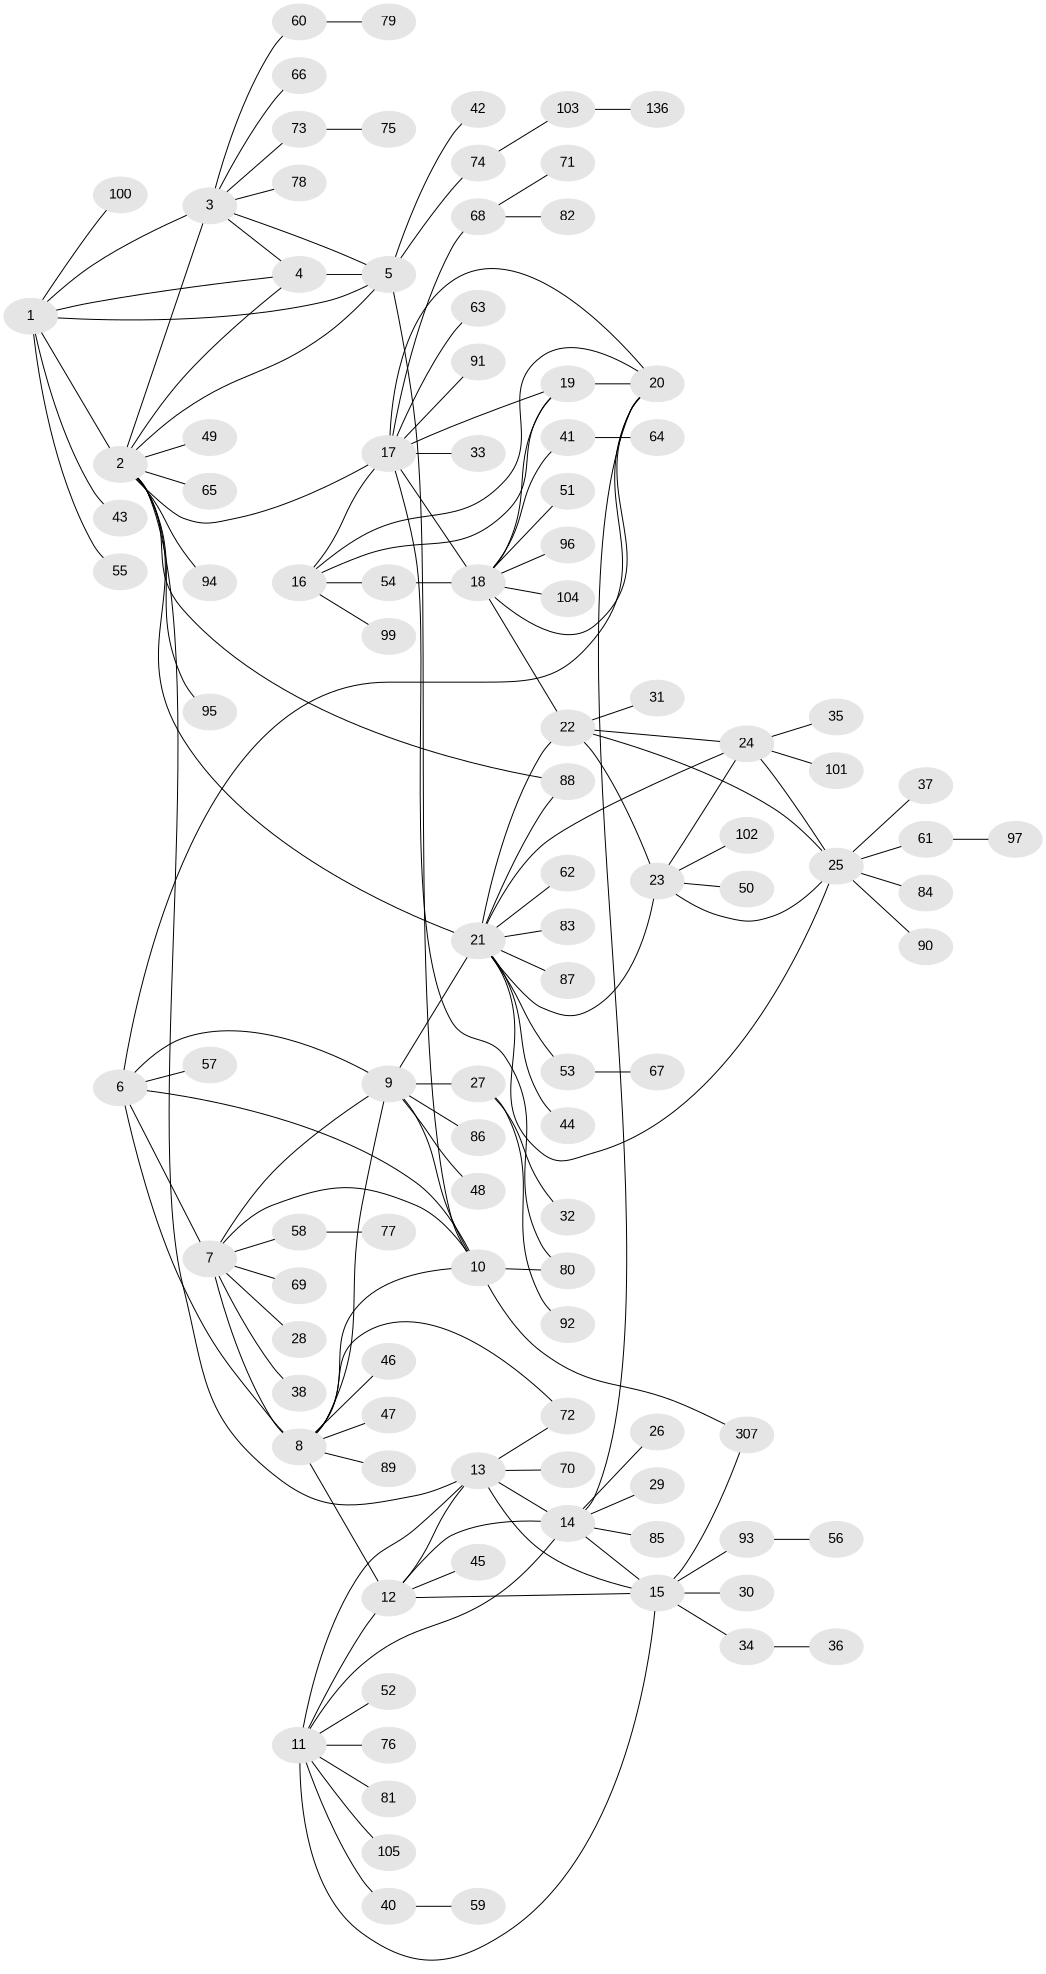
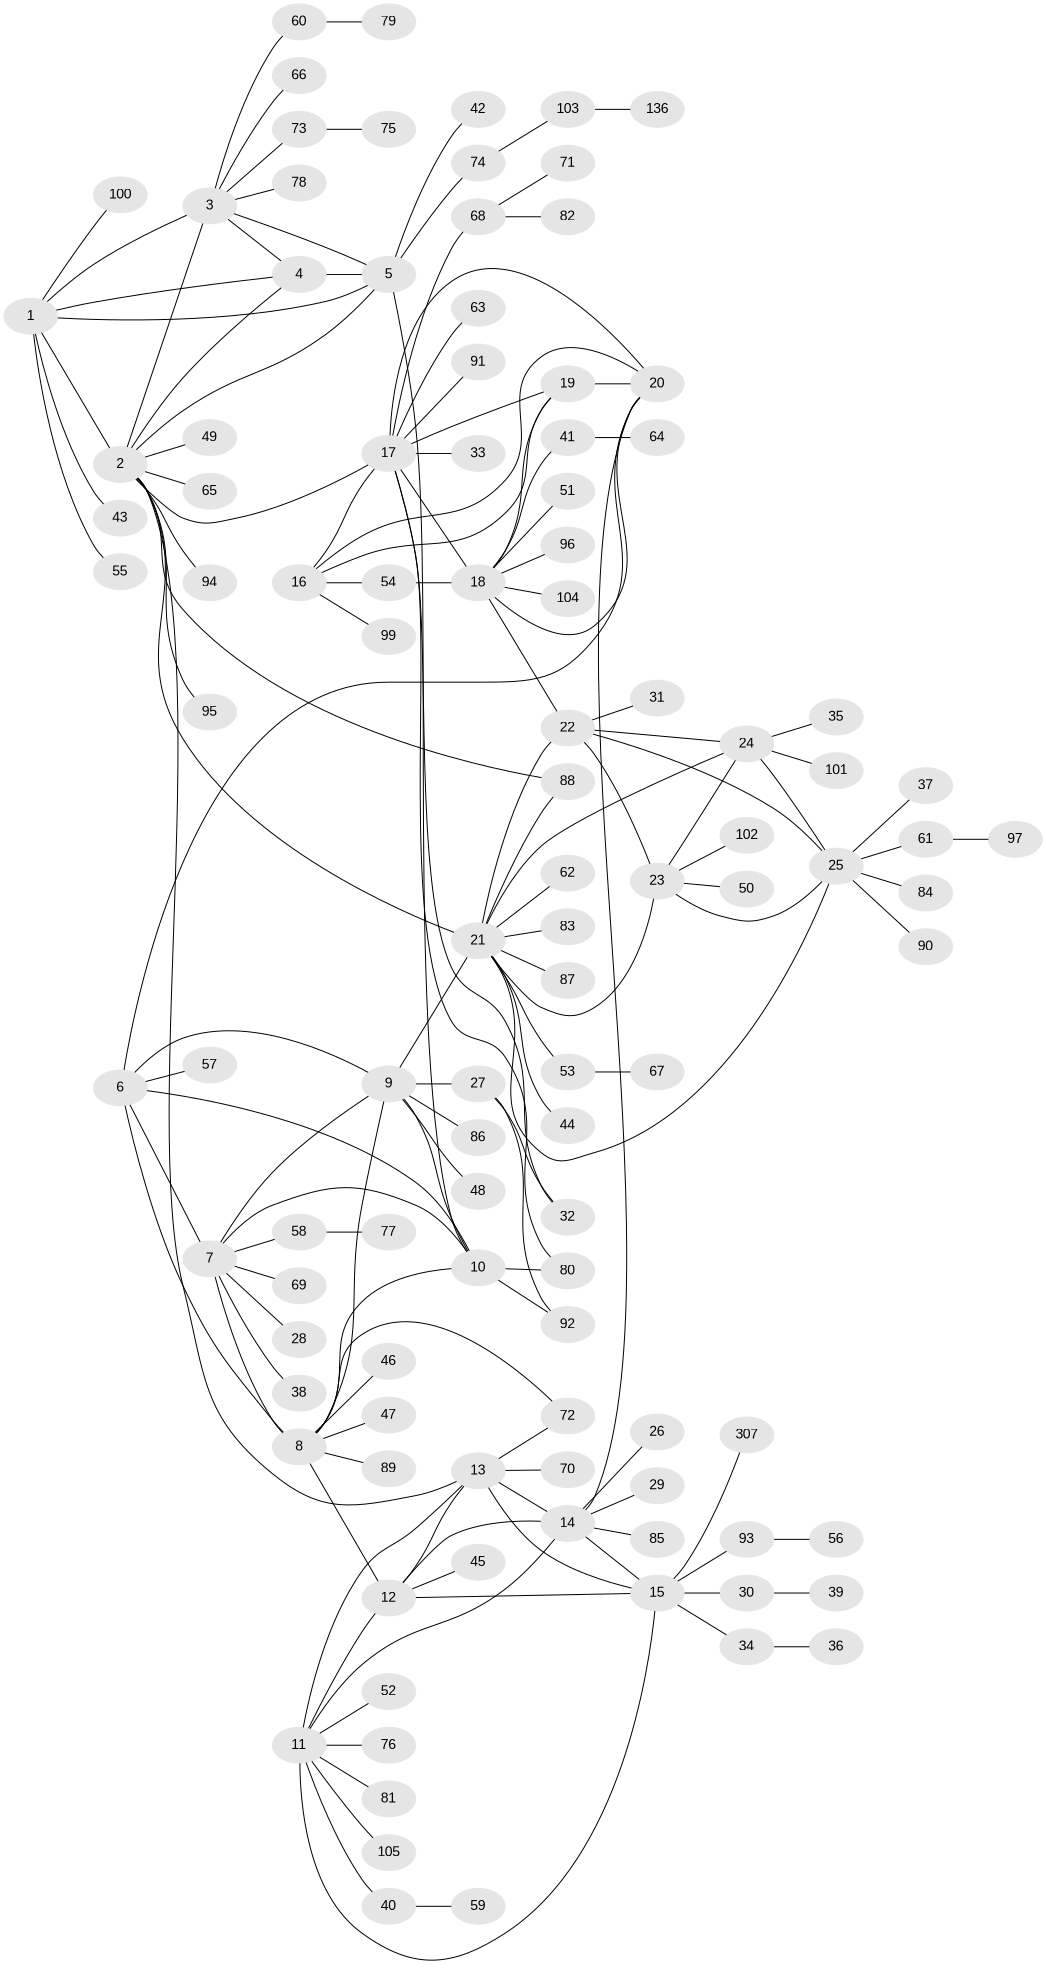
  graph {
    fontname="Liberation Sans"
    rankdir=LR
    node [color=gray90 fontname="Liberation Sans" style=filled]
    edge [fontname="Liberation Sans"]
    1
    2
    3
    4
    5
    43
    55
    100
    13
    17
    21
    49
    65
    88
    94
    95
    60
    66
    73
    78
    10
    42
    74
    72
    14
    15
    70
    20
    80
    18
    19
    32
    33
    63
    68
    91
    22
    23
    24
    25
    44
    53
    62
    83
    87
    79
    75
    n48 [label=307]
    103
    6
    7
    8
    9
    57
    28
    38
    58
    69
    12
    46
    47
    89
    27
    48
    86
    77
    45
    92
    11
    40
    52
    76
    81
    105
    26
    29
    85
    30
    34
    93
    59
    31
+   39
    36
    56
    16
    54
    99
    41
    51
    96
    104
    71
    82
    64
    50
    102
    35
    101
    37
    61
    84
    90
    67
    97
    n106 [label=136]
    1 -- 2
    1 -- 3
    1 -- 4
    1 -- 5
    1 -- 43
    1 -- 55
    1 -- 100
    2 -- 3
    2 -- 4
    2 -- 5
    2 -- 13
    2 -- 17
    2 -- 21
    2 -- 49
    2 -- 65
    2 -- 88
    2 -- 94
    2 -- 95
    3 -- 4
    3 -- 5
    3 -- 60
    3 -- 66
    3 -- 73
    3 -- 78
    4 -- 5
    5 -- 10
    5 -- 42
    5 -- 74
    13 -- 72
    13 -- 14
    13 -- 15
    13 -- 70
    17 -- 20
    17 -- 80
    17 -- 18
    17 -- 19
+   17 -- 32
    17 -- 33
    17 -- 63
    17 -- 68
    17 -- 91
    21 -- 88
    21 -- 22
    21 -- 23
    21 -- 24
    21 -- 25
    21 -- 44
    21 -- 53
    21 -- 62
    21 -- 83
    21 -- 87
    60 -- 79
    73 -- 75
    10 -- 80
-   10 -- n48
+   10 -- 92
    74 -- 103
    14 -- 15
    14 -- 20
    14 -- 26
    14 -- 29
    14 -- 85
    15 -- n48
    15 -- 30
    15 -- 34
    15 -- 93
    18 -- 20
    18 -- 19
    18 -- 22
    18 -- 41
    18 -- 51
    18 -- 96
    18 -- 104
    19 -- 20
    68 -- 71
    68 -- 82
    22 -- 23
    22 -- 24
    22 -- 25
    22 -- 31
    23 -- 24
    23 -- 25
    23 -- 50
    23 -- 102
    24 -- 25
    24 -- 35
    24 -- 101
    25 -- 37
    25 -- 61
    25 -- 84
    25 -- 90
    53 -- 67
    103 -- n106
    6 -- 10
    6 -- 20
    6 -- 7
    6 -- 8
    6 -- 9
    6 -- 57
    7 -- 10
    7 -- 8
    7 -- 9
    7 -- 28
    7 -- 38
    7 -- 58
    7 -- 69
    8 -- 10
    8 -- 72
    8 -- 9
    8 -- 12
    8 -- 46
    8 -- 47
    8 -- 89
    9 -- 21
    9 -- 10
    9 -- 27
    9 -- 48
    9 -- 86
    58 -- 77
    12 -- 13
    12 -- 14
    12 -- 15
    12 -- 45
    27 -- 32
    27 -- 92
    11 -- 13
    11 -- 14
    11 -- 15
    11 -- 12
    11 -- 40
    11 -- 52
    11 -- 76
    11 -- 81
    11 -- 105
    40 -- 59
+   30 -- 39
    34 -- 36
    93 -- 56
    16 -- 17
    16 -- 20
    16 -- 19
    16 -- 54
    16 -- 99
    54 -- 18
    41 -- 64
    61 -- 97
  }
